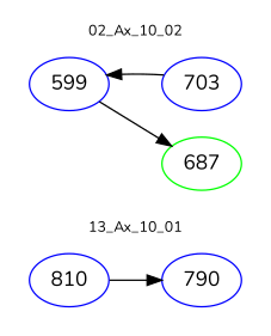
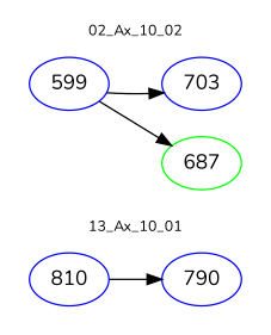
  digraph {
    fontname=Nunito
    rankdir=LR
    node [color=blue fontname=Nunito]
    edge [color=black fontname=Nunito]
    n1 [label=810]
    n2 [label=790]
    n3 [label=599]
    n4 [color=green label=687]
    n5 [label=703]
    subgraph cluster_1 {
      color=white
      fontsize=10
      label="13_Ax_10_01"
      n1
      n2
    }
    subgraph cluster_2 {
      color=white
      fontsize=10
      label="02_Ax_10_02"
      n3
      n4
      n5
    }
    n1 -> n2
    n3 -> n4
-   n5 -> n3
+   n3 -> n5
  }
